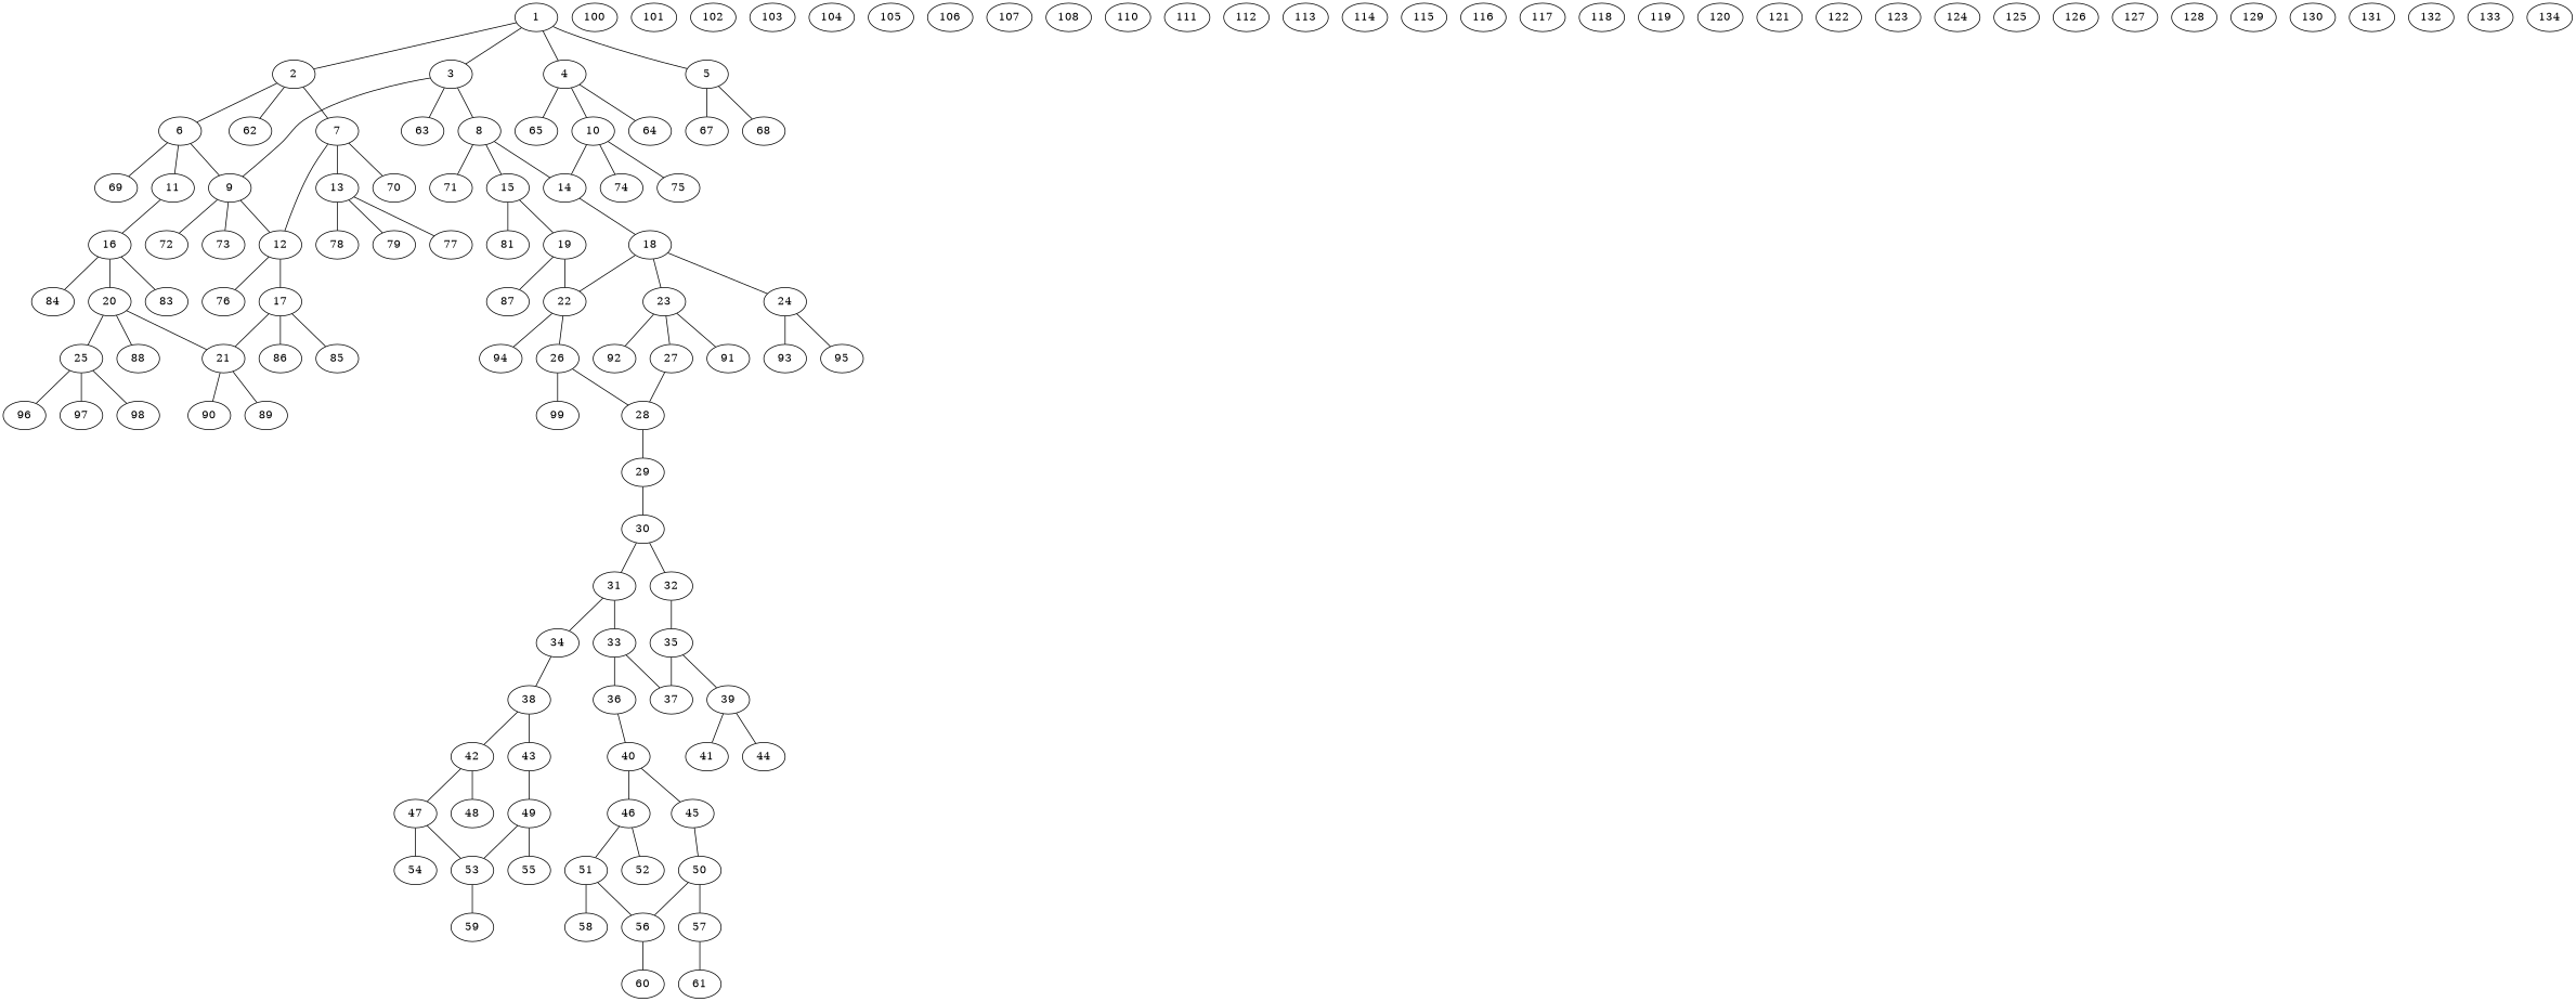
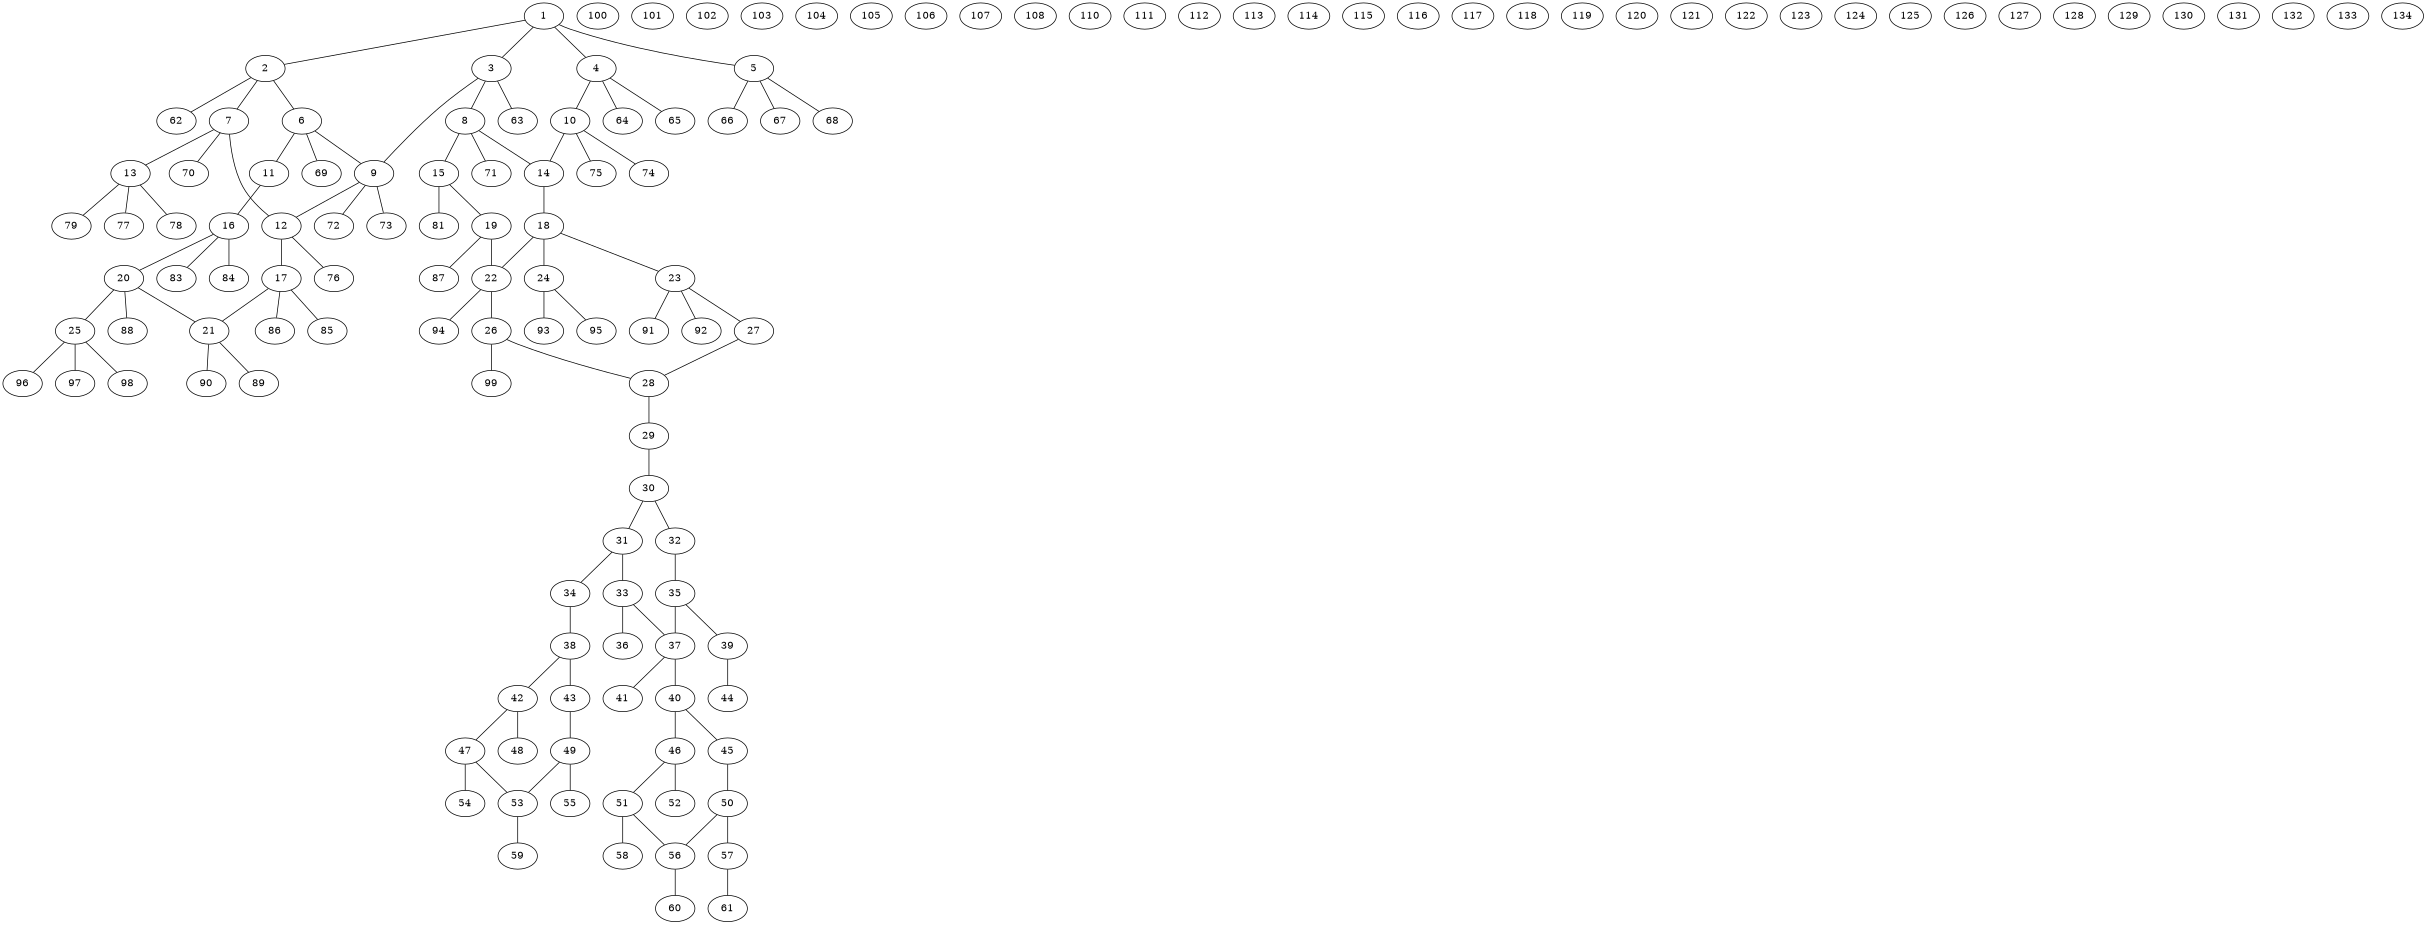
  graph {
    node [chem=H]
    edge [valence=1]
    1 [chem=C]
    2 [chem=C]
    3 [chem=C]
    4 [chem=C]
    5 [chem=C]
    6 [chem=C]
    7 [chem=C]
    62
    8 [chem=C]
    9 [chem=C]
    63
    10 [chem=C]
    64
    65
+   66
    67
    68
    11 [chem=N]
    69
    12 [chem=C]
    13 [chem=C]
    70
    14 [chem=C]
    15 [chem=C]
    71
    72
    73
    74
    75
    16 [chem=C]
    17 [chem=C]
    76
    77
    78
    79
    18 [chem=C]
    19 [chem=C]
    81
    20 [chem=C]
    83
    84
    21 [chem=C]
    85
    86
    22 [chem=C]
    23 [chem=C]
    24 [chem=C]
    87
    25 [chem=C]
    88
    89
    90
    26 [chem=C]
    94
    27 [chem=C]
    91
    92
    93
    95
    96
    97
    98
    28 [chem=C]
    99
    29 [chem=O]
    30 [chem=C]
    31 [chem=C]
    32 [chem=O]
    33 [chem=C]
    34 [chem=O]
    35 [chem=C]
    36 [chem=O]
    37 [chem=C]
    38 [chem=C]
    39 [chem=C]
    40 [chem=C]
    41 [chem=O]
    42 [chem=C]
    43 [chem=O]
    44 [chem=O]
    45 [chem=O]
    46 [chem=C]
    47 [chem=C]
    48 [chem=O]
    49 [chem=C]
    50 [chem=C]
    51 [chem=C]
    52 [chem=O]
    53 [chem=C]
    54 [chem=O]
    55 [chem=C]
    56 [chem=C]
    57 [chem=C]
    58 [chem=O]
    59 [chem=O]
    60 [chem=O]
    61 [chem=O]
    100
    101
    102
    103
    104
    105
    106
    107
    108
    110
    111
    112
    113
    114
    115
    116
    117
    118
    119
    120
    121
    122
    123
    124
    125
    126
    127
    128
    129
    130
    131
    132
    133
    134
    1 -- 2
    1 -- 3
    1 -- 4
    1 -- 5
    2 -- 6
    2 -- 7
    2 -- 62
    3 -- 8
    3 -- 9
    3 -- 63
    4 -- 10
    4 -- 64
    4 -- 65
+   5 -- 66
    5 -- 67
    5 -- 68
    6 -- 9
    6 -- 11
    6 -- 69
    7 -- 12
    7 -- 13
    7 -- 70
    8 -- 14
    8 -- 15
    8 -- 71
    9 -- 12
    9 -- 72
    9 -- 73
    10 -- 14
    10 -- 74
    10 -- 75
    11 -- 16
    12 -- 17
    12 -- 76
    13 -- 77
    13 -- 78
    13 -- 79
    14 -- 18
    15 -- 19
    15 -- 81
    16 -- 20
    16 -- 83
    16 -- 84
    17 -- 21
    17 -- 85
    17 -- 86
    18 -- 22
    18 -- 23
    18 -- 24
    19 -- 22 [valence=2]
    19 -- 87
    20 -- 21
    20 -- 25
    20 -- 88
    21 -- 89
    21 -- 90
    22 -- 26
    22 -- 94
    23 -- 27
    23 -- 91
    23 -- 92
    24 -- 93
    24 -- 95
    25 -- 96
    25 -- 97
    25 -- 98
    26 -- 28
    26 -- 99
    27 -- 28
    28 -- 29
    29 -- 30
    30 -- 31
    30 -- 32
    31 -- 33
    31 -- 34
    32 -- 35
    33 -- 36
    33 -- 37
    34 -- 38
    35 -- 37
    35 -- 39
-   36 -- 40
-   39 -- 41
+   37 -- 40
+   37 -- 41
    38 -- 42
    38 -- 43
    39 -- 44
    40 -- 45
    40 -- 46
    42 -- 47
    42 -- 48
    43 -- 49
    45 -- 50
    46 -- 51
    46 -- 52
    47 -- 53
    47 -- 54
    49 -- 53
    49 -- 55
    50 -- 56
    50 -- 57
    51 -- 56
    51 -- 58
    53 -- 59
    56 -- 60
    57 -- 61
  }
